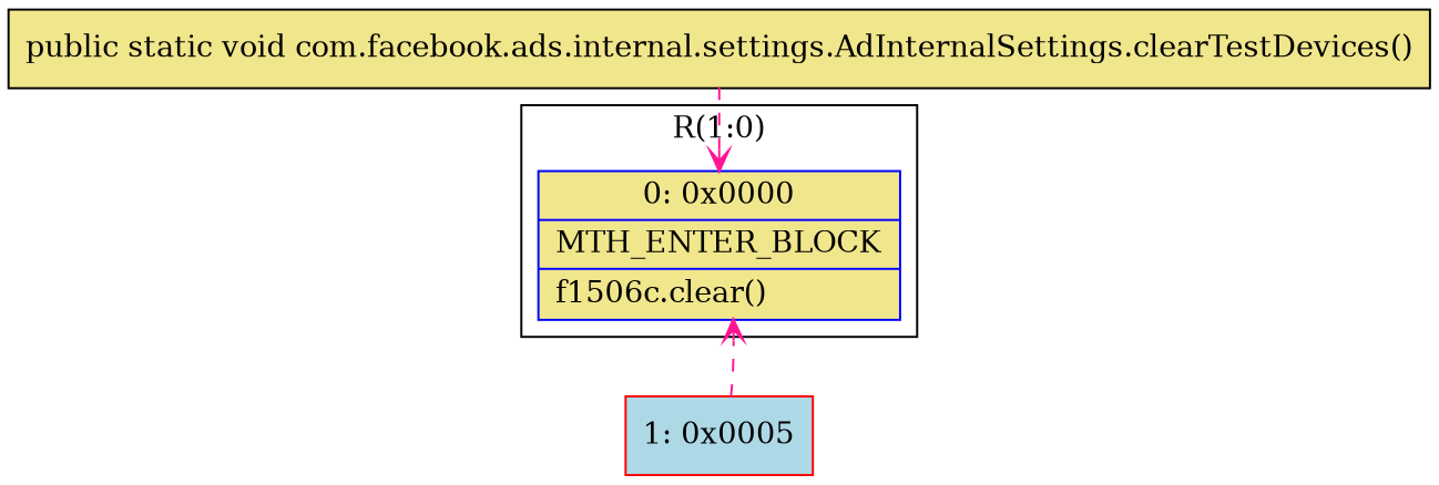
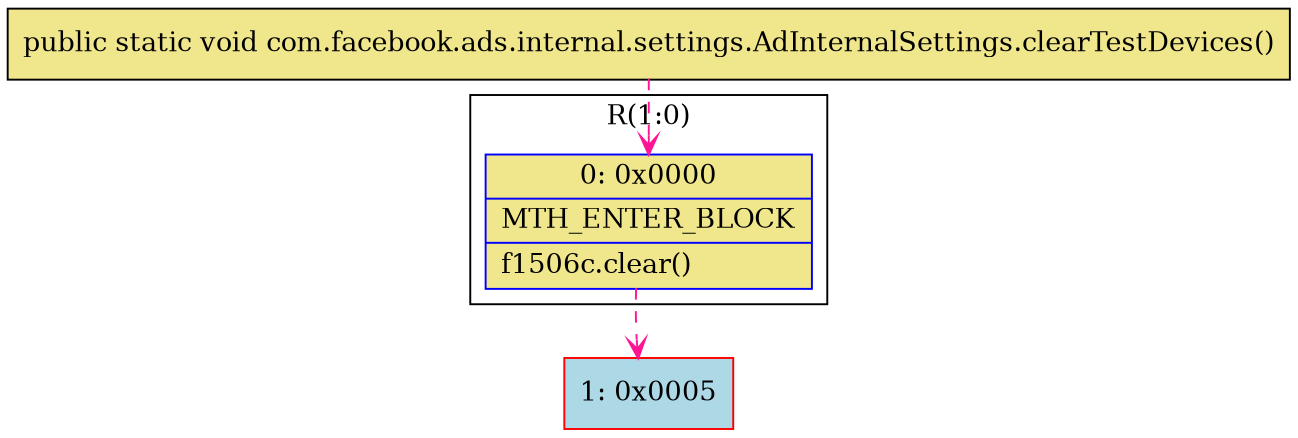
  digraph {
    node [shape=record style=filled fillcolor=khaki]
    edge [color=deeppink style=dashed arrowhead=vee]
    n1 [color=blue label="{0\:\ 0x0000|MTH_ENTER_BLOCK\l|f1506c.clear()\l}"]
    n2 [color=red label="{1\:\ 0x0005}" fillcolor=lightblue]
    n3 [label="{public static void com.facebook.ads.internal.settings.AdInternalSettings.clearTestDevices() }"]
    subgraph cluster_1 {
      label="R(1:0)"
      n1
    }
-   n2 -> n1
+   n1 -> n2
    n3 -> n1
  }
